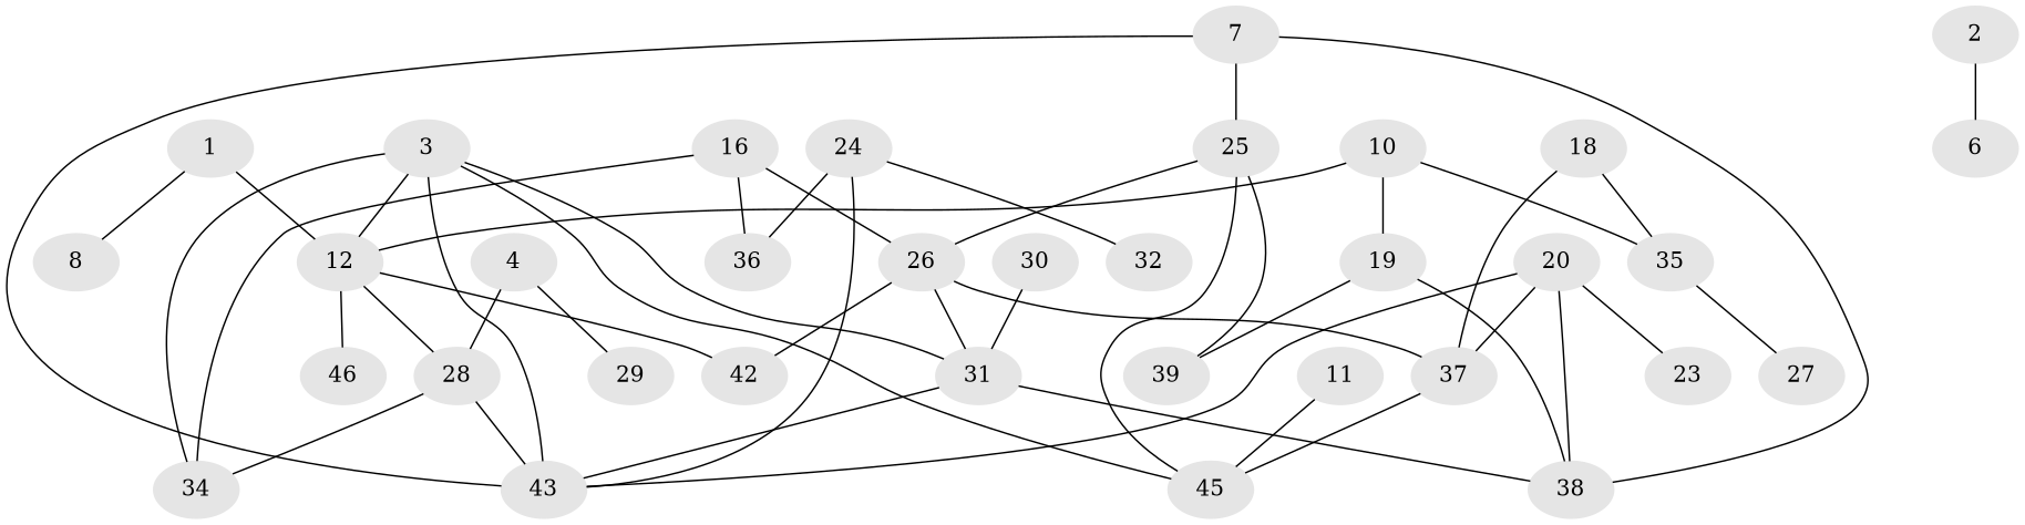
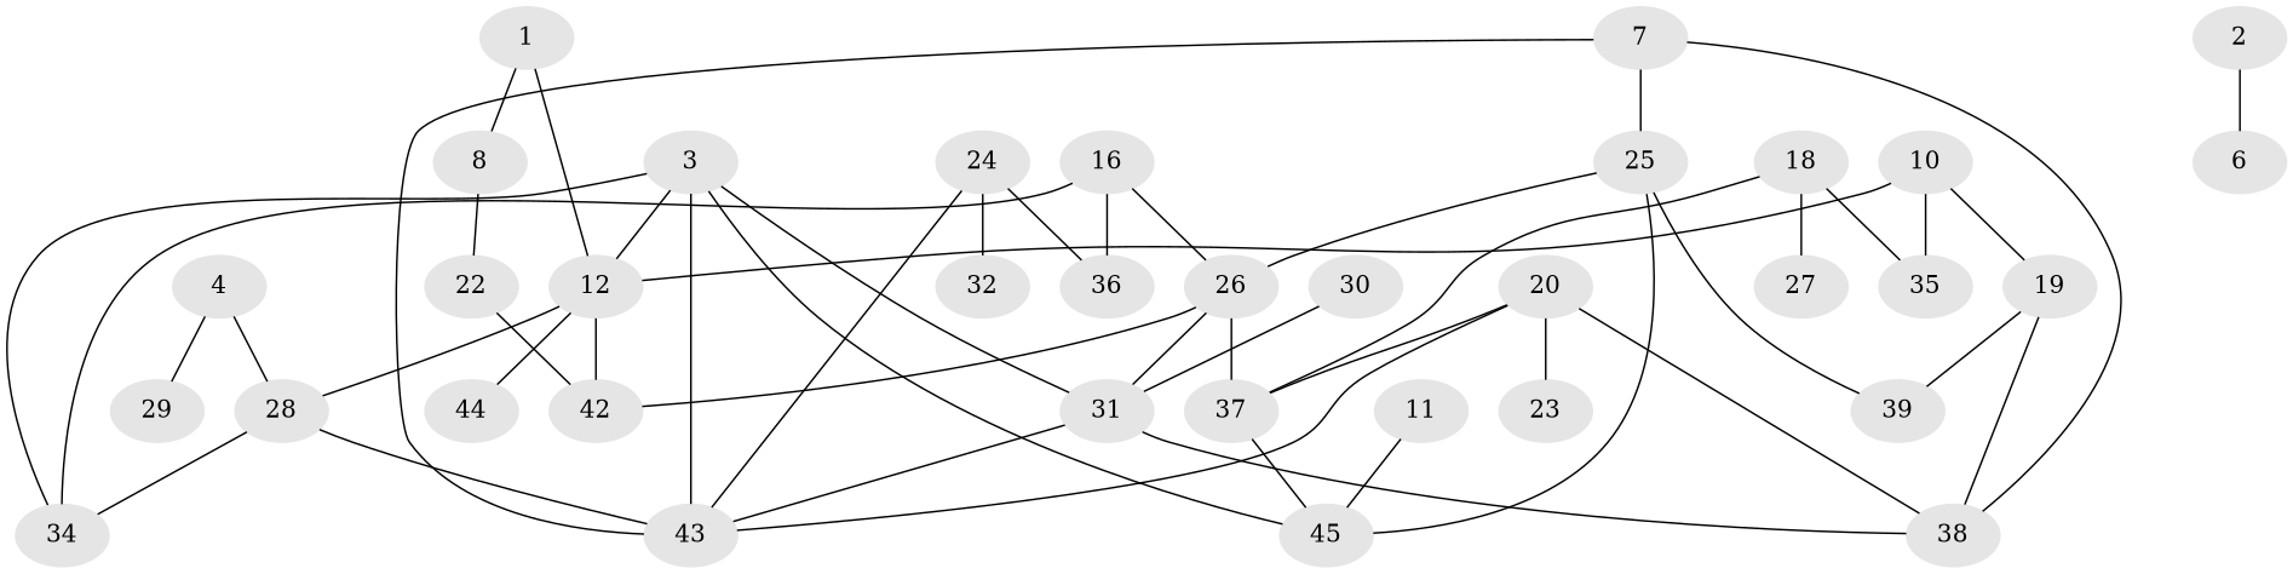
  graph {
    node [color=gray90 style=filled]
    edge [weight=1.0]
    1
    8
    12
+   22
    28
    42
-   46
+   46 [label=44]
    2
    6
    3
    31
    34
    43
    45
    38
    4
    29
    7
    25
    26
    39
    10
    19
    35
    11
    16
    36
    37
    18
    27
    20
    23
    24
    32
    30
    1 -- 8
    1 -- 12
+   8 -- 22
    12 -- 28
    12 -- 42
    12 -- 46
+   22 -- 42
    28 -- 34
    28 -- 43 [weight=2.0]
    2 -- 6
    3 -- 12
    3 -- 31
    3 -- 34
    3 -- 43
    3 -- 45
    31 -- 43
    31 -- 38
    4 -- 28
    4 -- 29
    7 -- 43
    7 -- 38
    7 -- 25
    25 -- 45
    25 -- 26
    25 -- 39
    26 -- 42
    26 -- 31
    26 -- 37
    10 -- 12
    10 -- 19
    10 -- 35
    19 -- 38
    19 -- 39
    11 -- 45
    16 -- 34
    16 -- 26
    16 -- 36
    37 -- 45
    18 -- 35
    18 -- 37
-   35 -- 27
+   18 -- 27
    20 -- 43
    20 -- 38
    20 -- 37
    20 -- 23
    24 -- 43
    24 -- 36
    24 -- 32
    30 -- 31
  }
